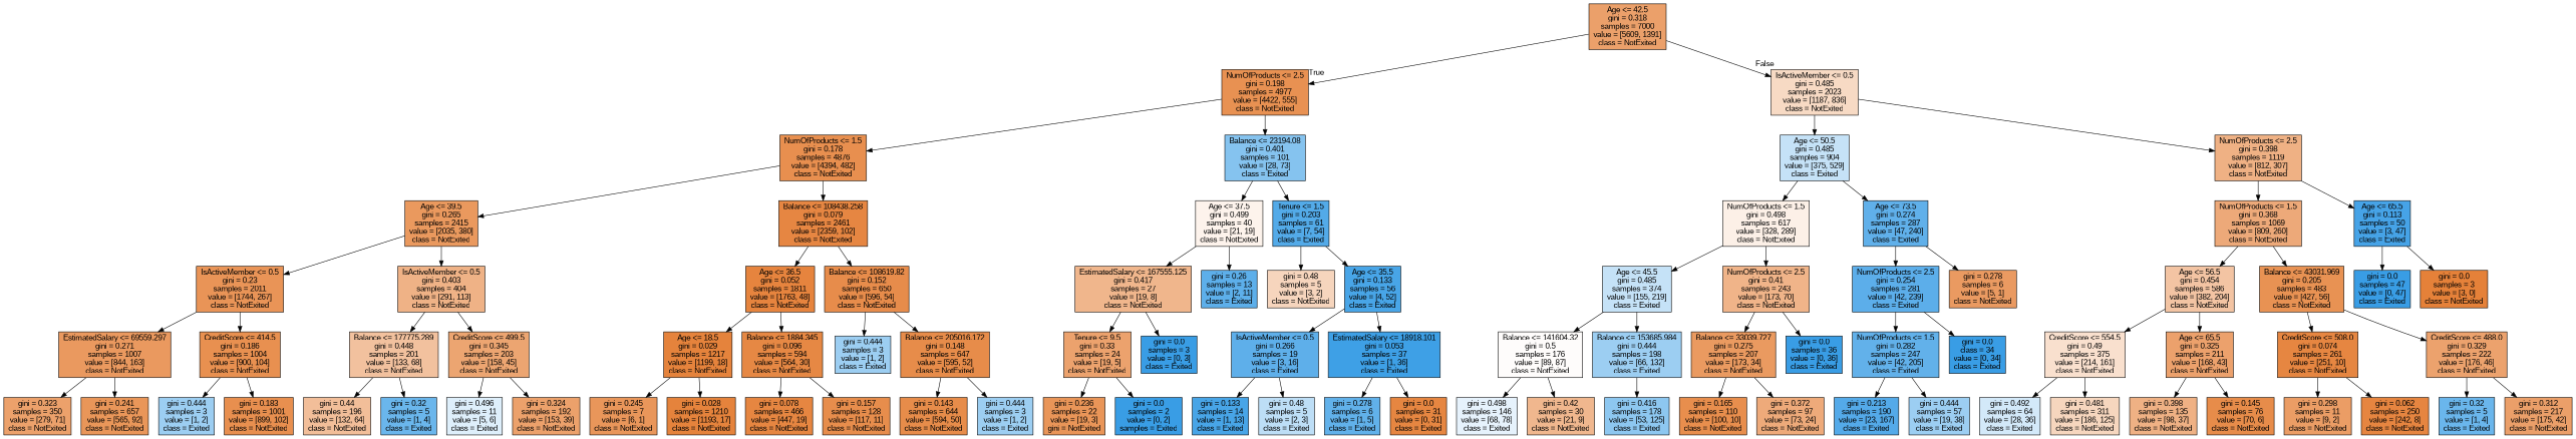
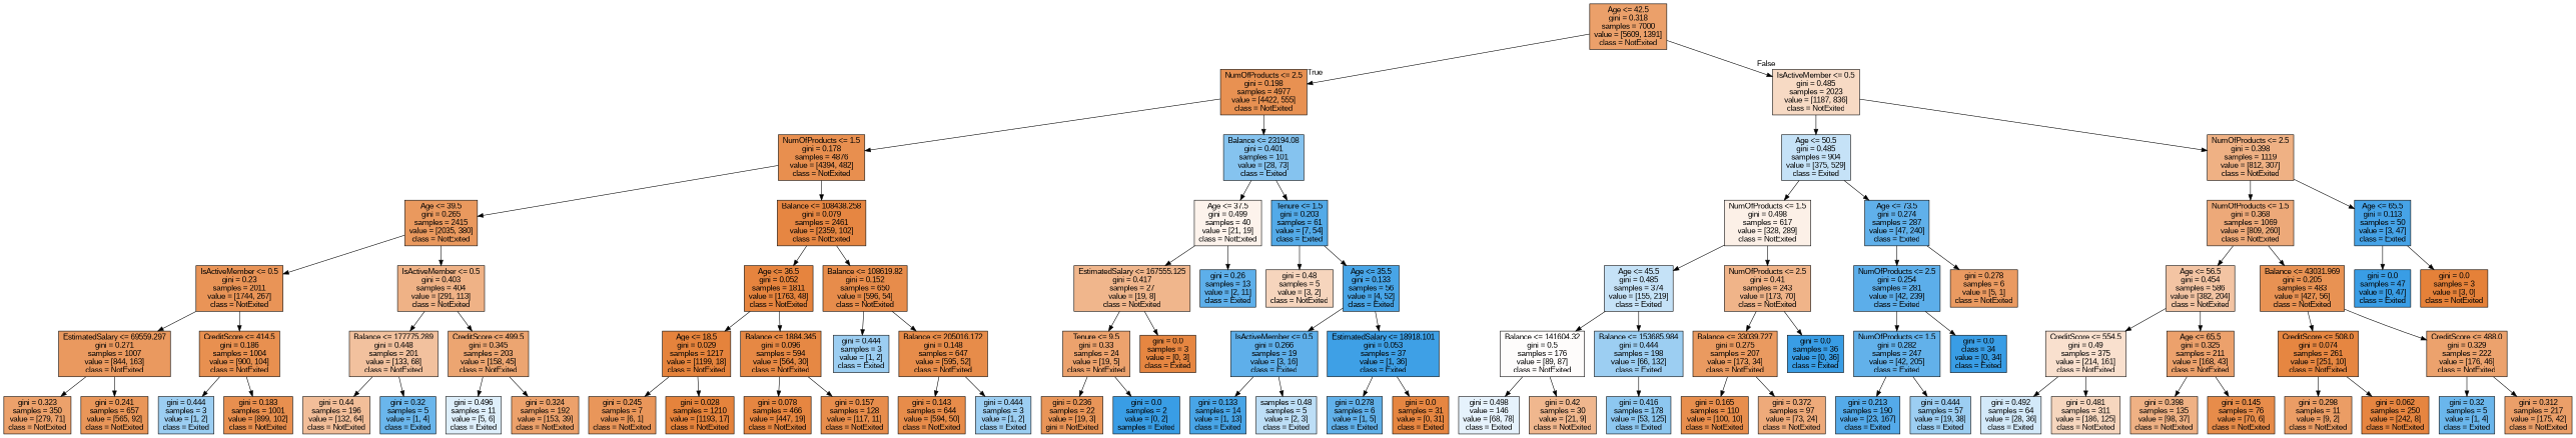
  digraph {
    fontname="Liberation Sans"
    node [color=black fillcolor="#9ccef2" fontname="Liberation Sans" shape=box style=filled]
    edge [fontname="Liberation Sans"]
    n1 [fillcolor="#eba06a" label="Age <= 42.5\ngini = 0.318\nsamples = 7000\nvalue = [5609, 1391]\nclass = NotExited"]
    n2 [fillcolor="#e89152" label="NumOfProducts <= 2.5\ngini = 0.198\nsamples = 4977\nvalue = [4422, 555]\nclass = NotExited"]
    n3 [fillcolor="#f7dac4" label="IsActiveMember <= 0.5\ngini = 0.485\nsamples = 2023\nvalue = [1187, 836]\nclass = NotExited"]
    n4 [fillcolor="#e88f4f" label="NumOfProducts <= 1.5\ngini = 0.178\nsamples = 4876\nvalue = [4394, 482]\nclass = NotExited"]
    n5 [fillcolor="#85c3ef" label="Balance <= 23194.08\ngini = 0.401\nsamples = 101\nvalue = [28, 73]\nclass = Exited"]
    n6 [fillcolor="#c5e2f7" label="Age <= 50.5\ngini = 0.485\nsamples = 904\nvalue = [375, 529]\nclass = Exited"]
    n7 [fillcolor="#efb184" label="NumOfProducts <= 2.5\ngini = 0.398\nsamples = 1119\nvalue = [812, 307]\nclass = NotExited"]
    n8 [fillcolor="#ea995e" label="Age <= 39.5\ngini = 0.265\nsamples = 2415\nvalue = [2035, 380]\nclass = NotExited"]
    n9 [fillcolor="#e68642" label="Balance <= 108438.258\ngini = 0.079\nsamples = 2461\nvalue = [2359, 102]\nclass = NotExited"]
    n10 [fillcolor="#fdf3ec" label="Age <= 37.5\ngini = 0.499\nsamples = 40\nvalue = [21, 19]\nclass = NotExited"]
    n11 [fillcolor="#53aae8" label="Tenure <= 1.5\ngini = 0.203\nsamples = 61\nvalue = [7, 54]\nclass = Exited"]
    n12 [fillcolor="#e99457" label="IsActiveMember <= 0.5\ngini = 0.23\nsamples = 2011\nvalue = [1744, 267]\nclass = NotExited"]
    n13 [fillcolor="#efb286" label="IsActiveMember <= 0.5\ngini = 0.403\nsamples = 404\nvalue = [291, 113]\nclass = NotExited"]
    n14 [fillcolor="#e6843e" label="Age <= 36.5\ngini = 0.052\nsamples = 1811\nvalue = [1763, 48]\nclass = NotExited"]
    n15 [fillcolor="#e78c4b" label="Balance <= 108619.82\ngini = 0.152\nsamples = 650\nvalue = [596, 54]\nclass = NotExited"]
    n16 [fillcolor="#ea995f" label="EstimatedSalary <= 69559.297\ngini = 0.271\nsamples = 1007\nvalue = [844, 163]\nclass = NotExited"]
    n17 [fillcolor="#e89050" label="CreditScore <= 414.5\ngini = 0.186\nsamples = 1004\nvalue = [900, 104]\nclass = NotExited"]
    n18 [fillcolor="#f2c19e" label="Balance <= 177775.289\ngini = 0.448\nsamples = 201\nvalue = [133, 68]\nclass = NotExited"]
    n19 [fillcolor="#eca571" label="CreditScore <= 499.5\ngini = 0.345\nsamples = 203\nvalue = [158, 45]\nclass = NotExited"]
    n20 [fillcolor="#eca16b" label="gini = 0.323\nsamples = 350\nvalue = [279, 71]\nclass = NotExited"]
    n21 [fillcolor="#e99659" label="gini = 0.241\nsamples = 657\nvalue = [565, 92]\nclass = NotExited"]
    n22 [label="gini = 0.444\nsamples = 3\nvalue = [1, 2]\nclass = Exited"]
    n23 [fillcolor="#e88f4f" label="gini = 0.183\nsamples = 1001\nvalue = [899, 102]\nclass = NotExited"]
    n24 [fillcolor="#f2be99" label="gini = 0.44\nsamples = 196\nvalue = [132, 64]\nclass = NotExited"]
    n25 [fillcolor="#6ab6ec" label="gini = 0.32\nsamples = 5\nvalue = [1, 4]\nclass = Exited"]
    n26 [fillcolor="#deeffb" label="gini = 0.496\nsamples = 11\nvalue = [5, 6]\nclass = Exited"]
    n27 [fillcolor="#eca16b" label="gini = 0.324\nsamples = 192\nvalue = [153, 39]\nclass = NotExited"]
    n28 [fillcolor="#e5833c" label="Age <= 18.5\ngini = 0.029\nsamples = 1217\nvalue = [1199, 18]\nclass = NotExited"]
    n29 [fillcolor="#e68844" label="Balance <= 1884.345\ngini = 0.096\nsamples = 594\nvalue = [564, 30]\nclass = NotExited"]
    n30 [label="gini = 0.444\nsamples = 3\nvalue = [1, 2]\nclass = Exited"]
    n31 [fillcolor="#e78c4a" label="Balance <= 205016.172\ngini = 0.148\nsamples = 647\nvalue = [595, 52]\nclass = NotExited"]
    n32 [fillcolor="#e9965a" label="gini = 0.245\nsamples = 7\nvalue = [6, 1]\nclass = NotExited"]
    n33 [fillcolor="#e5833c" label="gini = 0.028\nsamples = 1210\nvalue = [1193, 17]\nclass = NotExited"]
    n34 [fillcolor="#e68641" label="gini = 0.078\nsamples = 466\nvalue = [447, 19]\nclass = NotExited"]
    n35 [fillcolor="#e78d4c" label="gini = 0.157\nsamples = 128\nvalue = [117, 11]\nclass = NotExited"]
    n36 [fillcolor="#e78c4a" label="gini = 0.143\nsamples = 644\nvalue = [594, 50]\nclass = NotExited"]
    n37 [label="gini = 0.444\nsamples = 3\nvalue = [1, 2]\nclass = Exited"]
    n38 [fillcolor="#f0b68c" label="EstimatedSalary <= 167555.125\ngini = 0.417\nsamples = 27\nvalue = [19, 8]\nclass = NotExited"]
    n39 [fillcolor="#5dafea" label="gini = 0.26\nsamples = 13\nvalue = [2, 11]\nclass = Exited"]
    n40 [fillcolor="#f6d5bd" label="gini = 0.48\nsamples = 5\nvalue = [3, 2]\nclass = NotExited"]
    n41 [fillcolor="#48a5e7" label="Age <= 35.5\ngini = 0.133\nsamples = 56\nvalue = [4, 52]\nclass = Exited"]
    n42 [fillcolor="#eca26d" label="Tenure <= 9.5\ngini = 0.33\nsamples = 24\nvalue = [19, 5]\nclass = NotExited"]
-   n43 [fillcolor="#399de5" label="gini = 0.0\nsamples = 3\nvalue = [0, 3]\nclass = Exited"]
+   n43 [fillcolor="#e68641" label="gini = 0.0\nsamples = 3\nvalue = [0, 3]\nclass = Exited"]
    n44 [fillcolor="#e99558" label="gini = 0.236\nsamples = 22\nvalue = [19, 3]\ngini = NotExited"]
    n45 [fillcolor="#399de5" label="gini = 0.0\nsamples = 2\nvalue = [0, 2]\nsamples = Exited"]
    n46 [fillcolor="#5eafea" label="IsActiveMember <= 0.5\ngini = 0.266\nsamples = 19\nvalue = [3, 16]\nclass = Exited"]
    n47 [fillcolor="#3ea0e6" label="EstimatedSalary <= 18918.101\ngini = 0.053\nsamples = 37\nvalue = [1, 36]\nclass = Exited"]
    n48 [fillcolor="#48a5e7" label="gini = 0.133\nsamples = 14\nvalue = [1, 13]\nclass = Exited"]
-   n49 [fillcolor="#bddef6" label="gini = 0.48\nsamples = 5\nvalue = [2, 3]\nclass = Exited"]
+   n49 [fillcolor="#bddef6" label="samples = 0.48\nsamples = 5\nvalue = [2, 3]\nclass = Exited"]
    n50 [fillcolor="#61b1ea" label="gini = 0.278\nsamples = 6\nvalue = [1, 5]\nclass = Exited"]
    n51 [fillcolor="#e68641" label="gini = 0.0\nsamples = 31\nvalue = [0, 31]\nclass = Exited"]
    n52 [fillcolor="#fcf0e7" label="NumOfProducts <= 1.5\ngini = 0.498\nsamples = 617\nvalue = [328, 289]\nclass = NotExited"]
    n53 [fillcolor="#60b0ea" label="Age <= 73.5\ngini = 0.274\nsamples = 287\nvalue = [47, 240]\nclass = Exited"]
    n54 [fillcolor="#eda979" label="NumOfProducts <= 1.5\ngini = 0.368\nsamples = 1069\nvalue = [809, 260]\nclass = NotExited"]
    n55 [fillcolor="#46a3e7" label="Age <= 65.5\ngini = 0.113\nsamples = 50\nvalue = [3, 47]\nclass = Exited"]
    n56 [fillcolor="#c5e2f7" label="Age <= 45.5\ngini = 0.485\nsamples = 374\nvalue = [155, 219]\nclass = Exited"]
    n57 [fillcolor="#f0b489" label="NumOfProducts <= 2.5\ngini = 0.41\nsamples = 243\nvalue = [173, 70]\nclass = NotExited"]
    n58 [fillcolor="#5caeea" label="NumOfProducts <= 2.5\ngini = 0.254\nsamples = 281\nvalue = [42, 239]\nclass = Exited"]
    n59 [fillcolor="#ea9a61" label="gini = 0.278\nsamples = 6\nvalue = [5, 1]\nclass = NotExited"]
    n60 [fillcolor="#fefcfb" label="Balance <= 141604.32\ngini = 0.5\nsamples = 176\nvalue = [89, 87]\nclass = NotExited"]
    n61 [label="Balance <= 153685.984\ngini = 0.444\nsamples = 198\nvalue = [66, 132]\nclass = Exited"]
    n62 [fillcolor="#ea9a60" label="Balance <= 33039.727\ngini = 0.275\nsamples = 207\nvalue = [173, 34]\nclass = NotExited"]
    n63 [fillcolor="#399de5" label="gini = 0.0\nsamples = 36\nvalue = [0, 36]\nclass = Exited"]
-   n64 [fillcolor="#e6f2fc" label="gini = 0.498\nsamples = 146\nvalue = [68, 78]\nclass = Exited"]
+   n64 [fillcolor="#e6f2fc" label="gini = 0.498\nvalue = 146\nvalue = [68, 78]\nclass = Exited"]
    n65 [fillcolor="#f0b78e" label="gini = 0.42\nsamples = 30\nvalue = [21, 9]\nclass = NotExited"]
    n66 [fillcolor="#8dc7f0" label="gini = 0.416\nsamples = 178\nvalue = [53, 125]\nclass = Exited"]
    n67 [fillcolor="#e88e4d" label="gini = 0.165\nsamples = 110\nvalue = [100, 10]\nclass = NotExited"]
    n68 [fillcolor="#eeaa7a" label="gini = 0.372\nsamples = 97\nvalue = [73, 24]\nclass = NotExited"]
    n69 [fillcolor="#62b1ea" label="NumOfProducts <= 1.5\ngini = 0.282\nsamples = 247\nvalue = [42, 205]\nclass = Exited"]
    n70 [fillcolor="#399de5" label="gini = 0.0\nclass = 34\nvalue = [0, 34]\nclass = Exited"]
    n71 [fillcolor="#54aae9" label="gini = 0.213\nsamples = 190\nvalue = [23, 167]\nclass = Exited"]
    n72 [label="gini = 0.444\nsamples = 57\nvalue = [19, 38]\nclass = Exited"]
    n73 [fillcolor="#f3c4a3" label="Age <= 56.5\ngini = 0.454\nsamples = 586\nvalue = [382, 204]\nclass = NotExited"]
    n74 [fillcolor="#e89253" label="Balance <= 43031.969\ngini = 0.205\nsamples = 483\nvalue = [427, 56]\nclass = NotExited"]
    n75 [fillcolor="#399de5" label="gini = 0.0\nsamples = 47\nvalue = [0, 47]\nclass = Exited"]
    n76 [fillcolor="#e58139" label="gini = 0.0\nsamples = 3\nvalue = [3, 0]\nclass = NotExited"]
    n77 [fillcolor="#f9e0ce" label="CreditScore <= 554.5\ngini = 0.49\nsamples = 375\nvalue = [214, 161]\nclass = NotExited"]
    n78 [fillcolor="#eca16c" label="Age <= 65.5\ngini = 0.325\nsamples = 211\nvalue = [168, 43]\nclass = NotExited"]
    n79 [fillcolor="#e68641" label="CreditScore <= 508.0\ngini = 0.074\nsamples = 261\nvalue = [251, 10]\nclass = NotExited"]
    n80 [fillcolor="#eca26d" label="CreditScore <= 488.0\ngini = 0.329\nsamples = 222\nvalue = [176, 46]\nclass = NotExited"]
    n81 [fillcolor="#d3e9f9" label="gini = 0.492\nsamples = 64\nvalue = [28, 36]\nclass = Exited"]
    n82 [fillcolor="#f6d6be" label="gini = 0.481\nsamples = 311\nvalue = [186, 125]\nclass = NotExited"]
    n83 [fillcolor="#efb184" label="gini = 0.398\nsamples = 135\nvalue = [98, 37]\nclass = NotExited"]
    n84 [fillcolor="#e78c4a" label="gini = 0.145\nsamples = 76\nvalue = [70, 6]\nclass = NotExited"]
    n85 [fillcolor="#eb9d65" label="gini = 0.298\nsamples = 11\nvalue = [9, 2]\nclass = NotExited"]
    n86 [fillcolor="#e68540" label="gini = 0.062\nsamples = 250\nvalue = [242, 8]\nclass = NotExited"]
    n87 [fillcolor="#6ab6ec" label="gini = 0.32\nsamples = 5\nvalue = [1, 4]\nclass = Exited"]
    n88 [fillcolor="#eb9f69" label="gini = 0.312\nsamples = 217\nvalue = [175, 42]\nclass = NotExited"]
    n1 -> n2 [headlabel=True labelangle=45 labeldistance=2.5]
    n1 -> n3 [headlabel=False labelangle=-45 labeldistance=2.5]
    n2 -> n4
    n2 -> n5
    n3 -> n6
    n3 -> n7
    n4 -> n8
    n4 -> n9
    n5 -> n10
    n5 -> n11
    n6 -> n52
    n6 -> n53
    n7 -> n54
    n7 -> n55
    n8 -> n12
    n8 -> n13
    n9 -> n14
    n9 -> n15
    n10 -> n38
    n10 -> n39
    n11 -> n40
    n11 -> n41
    n12 -> n16
    n12 -> n17
    n13 -> n18
    n13 -> n19
    n14 -> n28
    n14 -> n29
    n15 -> n30
    n15 -> n31
    n16 -> n20
    n16 -> n21
    n17 -> n22
    n17 -> n23
    n18 -> n24
    n18 -> n25
    n19 -> n26
    n19 -> n27
    n28 -> n32
    n28 -> n33
    n29 -> n34
    n29 -> n35
    n31 -> n36
    n31 -> n37
    n38 -> n42
    n38 -> n43
    n41 -> n46
    n41 -> n47
    n42 -> n44
    n42 -> n45
    n46 -> n48
    n46 -> n49
    n47 -> n50
    n47 -> n51
    n52 -> n56
    n52 -> n57
    n53 -> n58
    n53 -> n59
    n54 -> n73
    n54 -> n74
    n55 -> n75
    n55 -> n76
    n56 -> n60
    n56 -> n61
    n57 -> n62
    n57 -> n63
    n58 -> n69
    n58 -> n70
    n60 -> n64
    n60 -> n65
    n61 -> n66
    n62 -> n67
    n62 -> n68
    n69 -> n71
    n69 -> n72
    n73 -> n77
    n73 -> n78
    n74 -> n79
    n74 -> n80
    n77 -> n81
    n77 -> n82
    n78 -> n83
    n78 -> n84
    n79 -> n85
    n79 -> n86
    n80 -> n87
    n80 -> n88
  }
